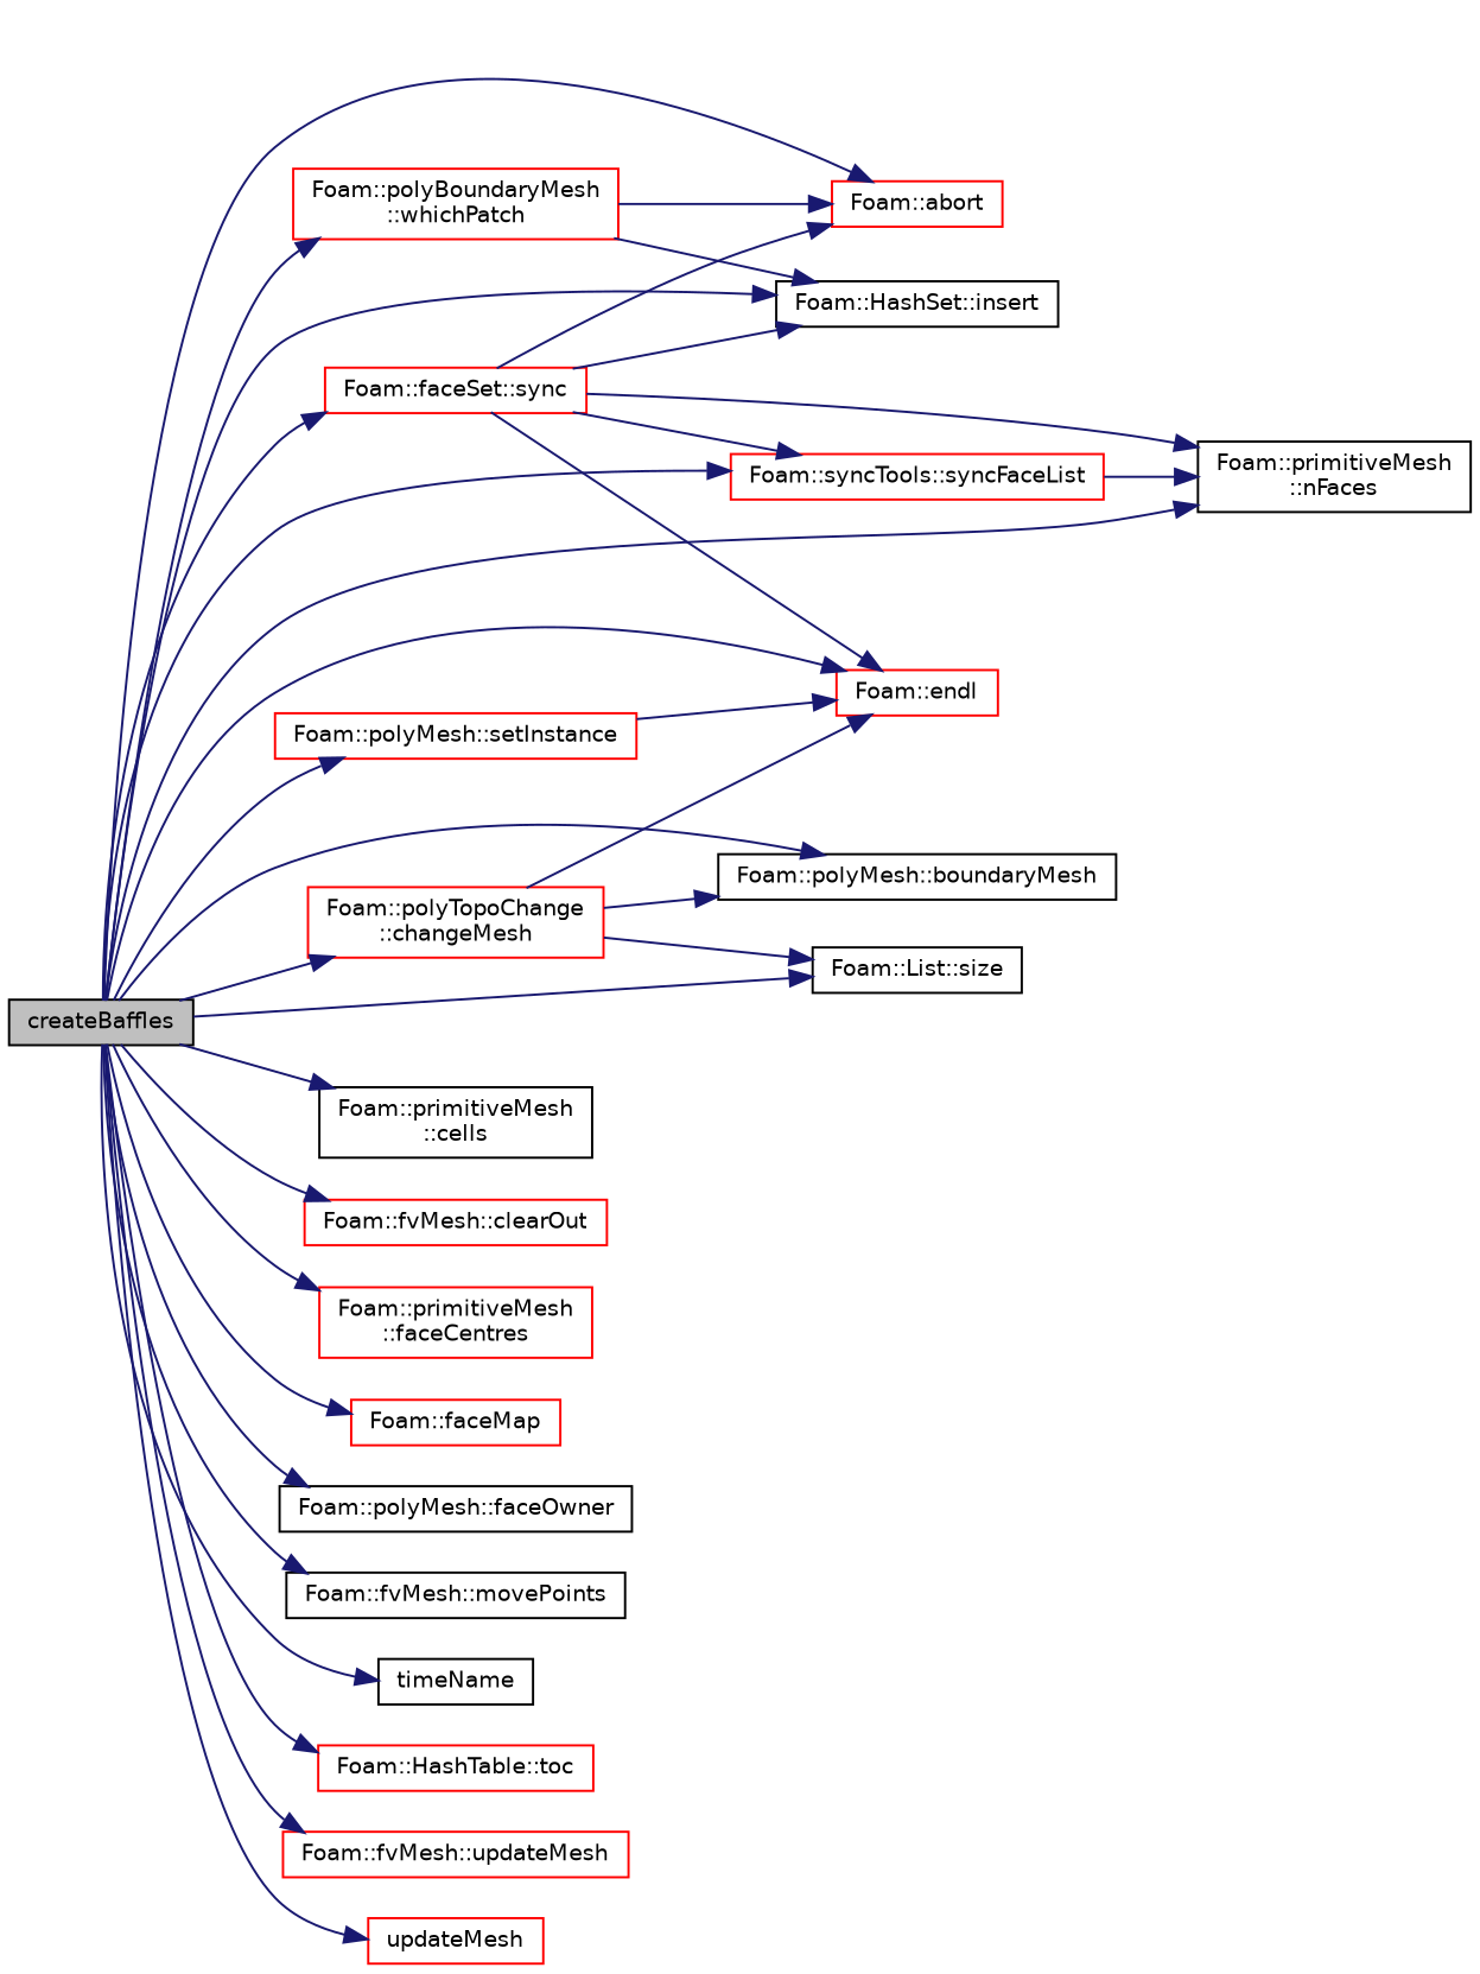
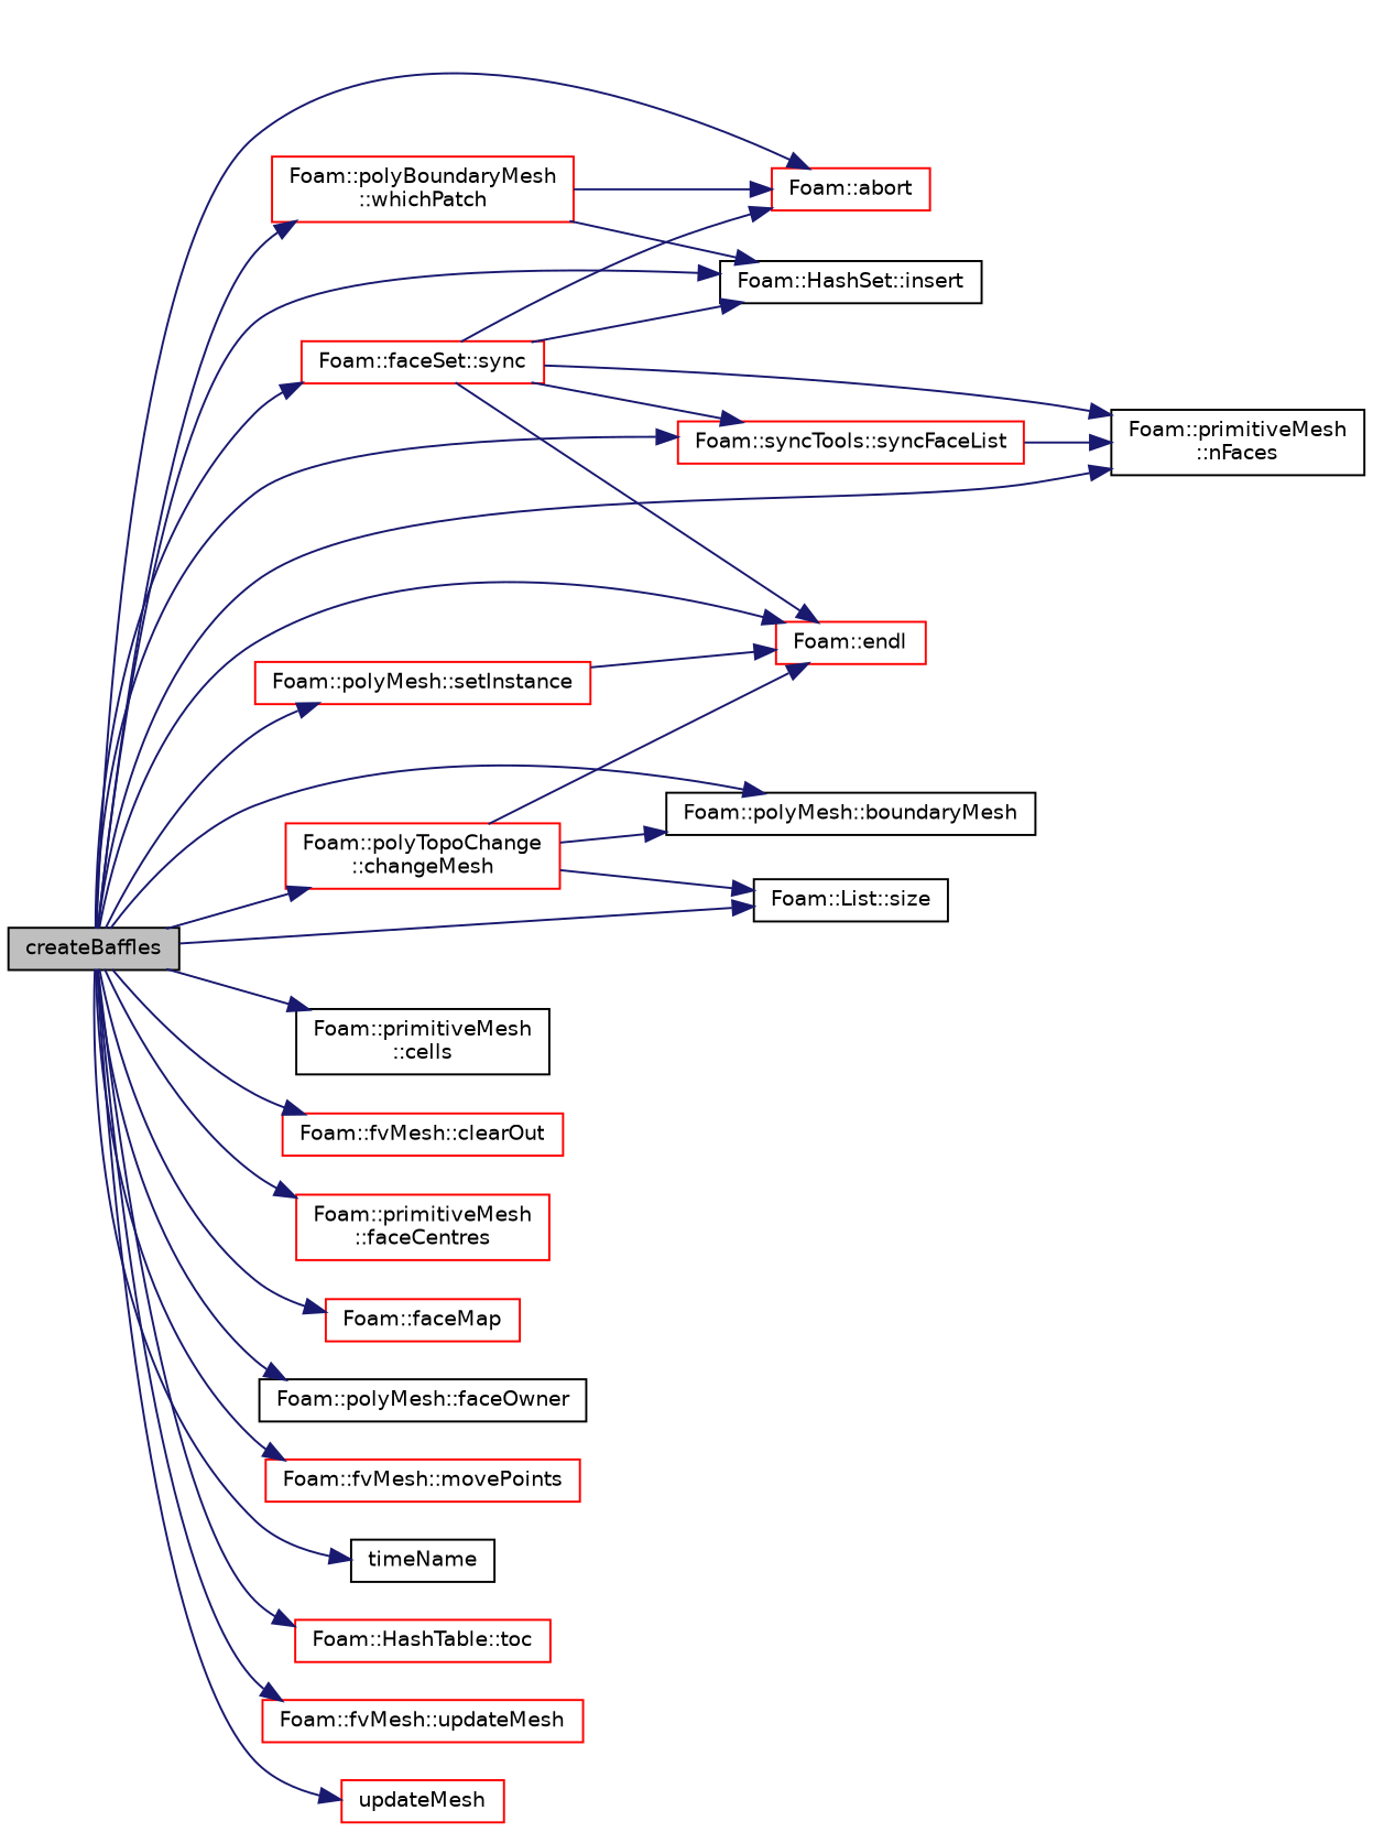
  digraph {
    rankdir=LR
    node [color=red fontname=Helvetica fontsize=10 shape=record]
    edge [color=midnightblue fontname=Helvetica fontsize=10 labelfontname=Helvetica labelfontsize=10 style=solid]
    n1 [color=black fillcolor=grey75 fontcolor=black height=0.2 label=createBaffles style=filled width=0.4]
    n2 [height=0.2 label="Foam::abort" width=0.4]
    n3 [color=black height=0.2 label="Foam::polyMesh::boundaryMesh" width=0.4]
    n4 [color=black height=0.2 label="Foam::primitiveMesh\l::cells" width=0.4]
    n5 [height=0.2 label="Foam::polyTopoChange\l::changeMesh" width=0.4]
    n6 [height=0.2 label="Foam::endl" width=0.4]
    n7 [color=black height=0.2 label="Foam::primitiveMesh\l::nFaces" width=0.4]
    n8 [color=black height=0.2 label="Foam::List::size" width=0.4]
    n9 [height=0.2 label="Foam::fvMesh::clearOut" width=0.4]
    n10 [height=0.2 label="Foam::primitiveMesh\l::faceCentres" width=0.4]
    n11 [height=0.2 label="Foam::faceMap" width=0.4]
    n12 [color=black height=0.2 label="Foam::polyMesh::faceOwner" width=0.4]
    n13 [color=black height=0.2 label="Foam::HashSet::insert" width=0.4]
-   n14 [color=black height=0.2 label="Foam::fvMesh::movePoints" width=0.4]
+   n14 [height=0.2 label="Foam::fvMesh::movePoints" width=0.4]
    n15 [height=0.2 label="Foam::polyMesh::setInstance" width=0.4]
    n16 [height=0.2 label="Foam::faceSet::sync" width=0.4]
    n17 [height=0.2 label="Foam::syncTools::syncFaceList" width=0.4]
    n18 [color=black height=0.2 label=timeName width=0.4]
    n19 [height=0.2 label="Foam::HashTable::toc" width=0.4]
    n20 [height=0.2 label="Foam::fvMesh::updateMesh" width=0.4]
    n21 [height=0.2 label=updateMesh width=0.4]
    n22 [height=0.2 label="Foam::polyBoundaryMesh\l::whichPatch" width=0.4]
    n1 -> n2
    n1 -> n3
    n1 -> n4
    n1 -> n5
    n1 -> n6
    n1 -> n7
    n1 -> n8
    n1 -> n9
    n1 -> n10
    n1 -> n11
    n1 -> n12
    n1 -> n13
    n1 -> n14
    n1 -> n15
    n1 -> n16
    n1 -> n17
    n1 -> n18
    n1 -> n19
    n1 -> n20
    n1 -> n21
    n1 -> n22
    n5 -> n3
    n5 -> n6
    n5 -> n8
    n15 -> n6
    n16 -> n2
    n16 -> n6
    n16 -> n7
    n16 -> n13
    n16 -> n17
    n17 -> n7
    n22 -> n2
    n22 -> n13
  }
